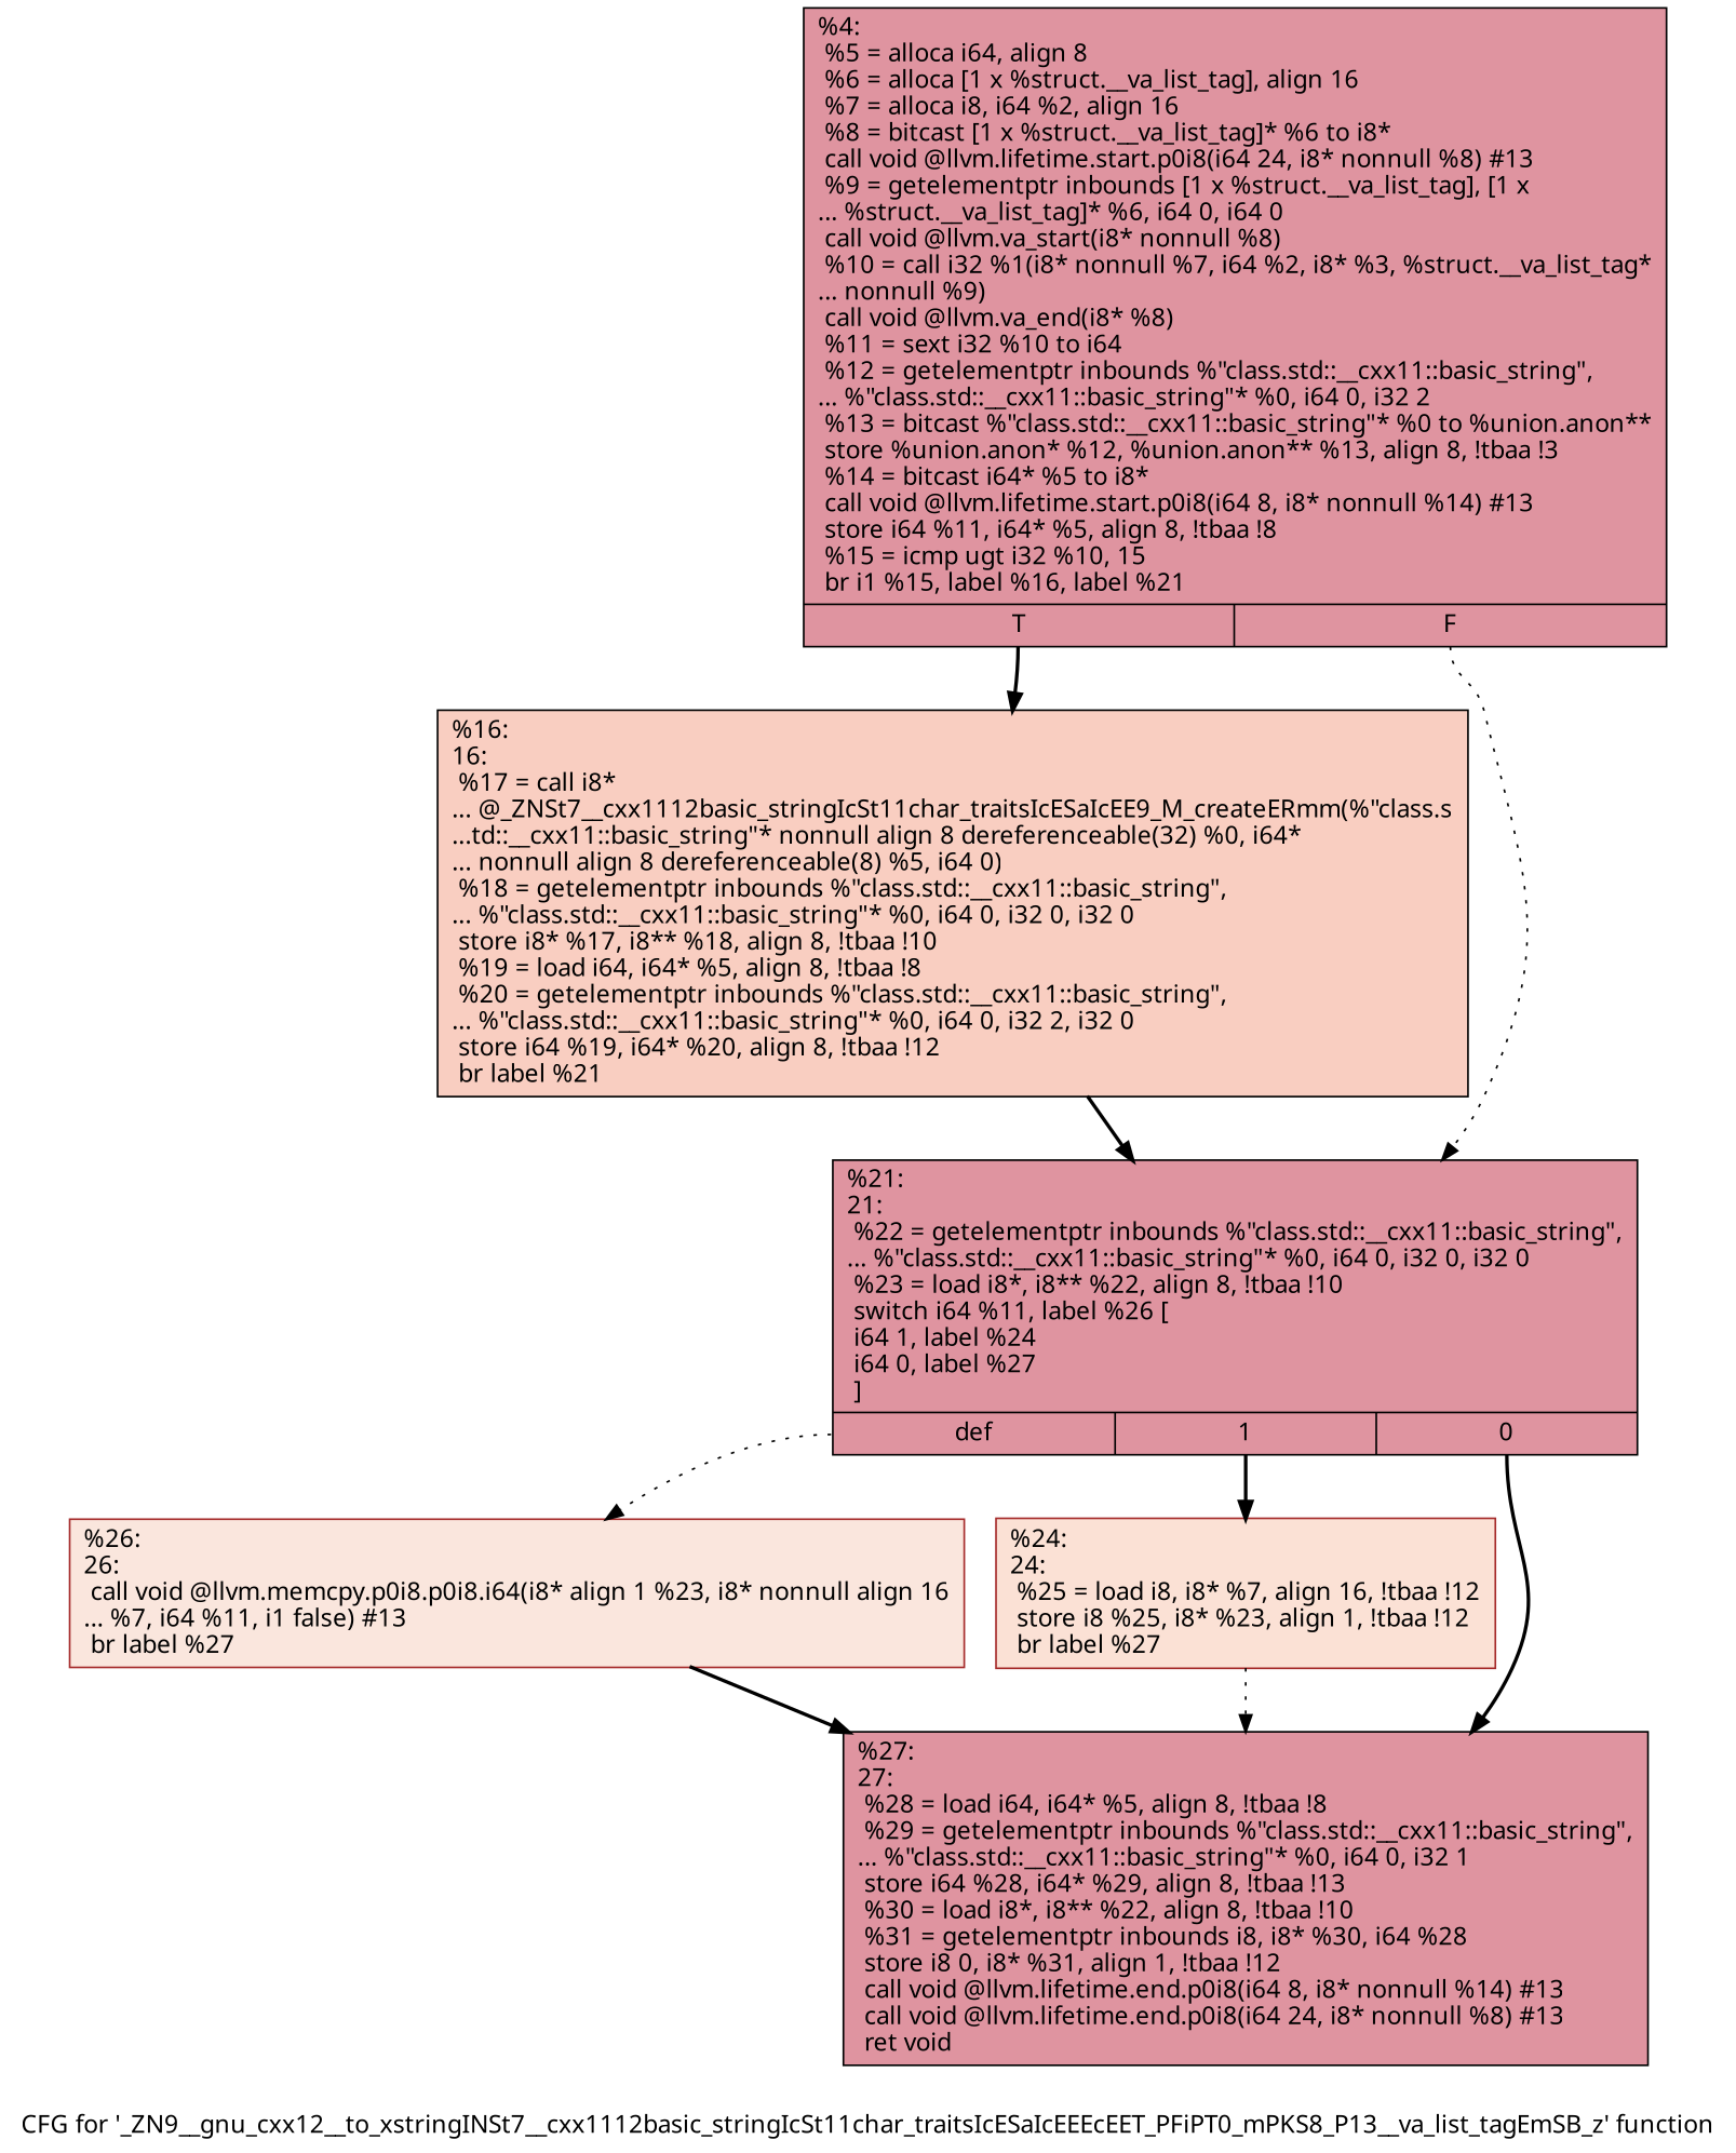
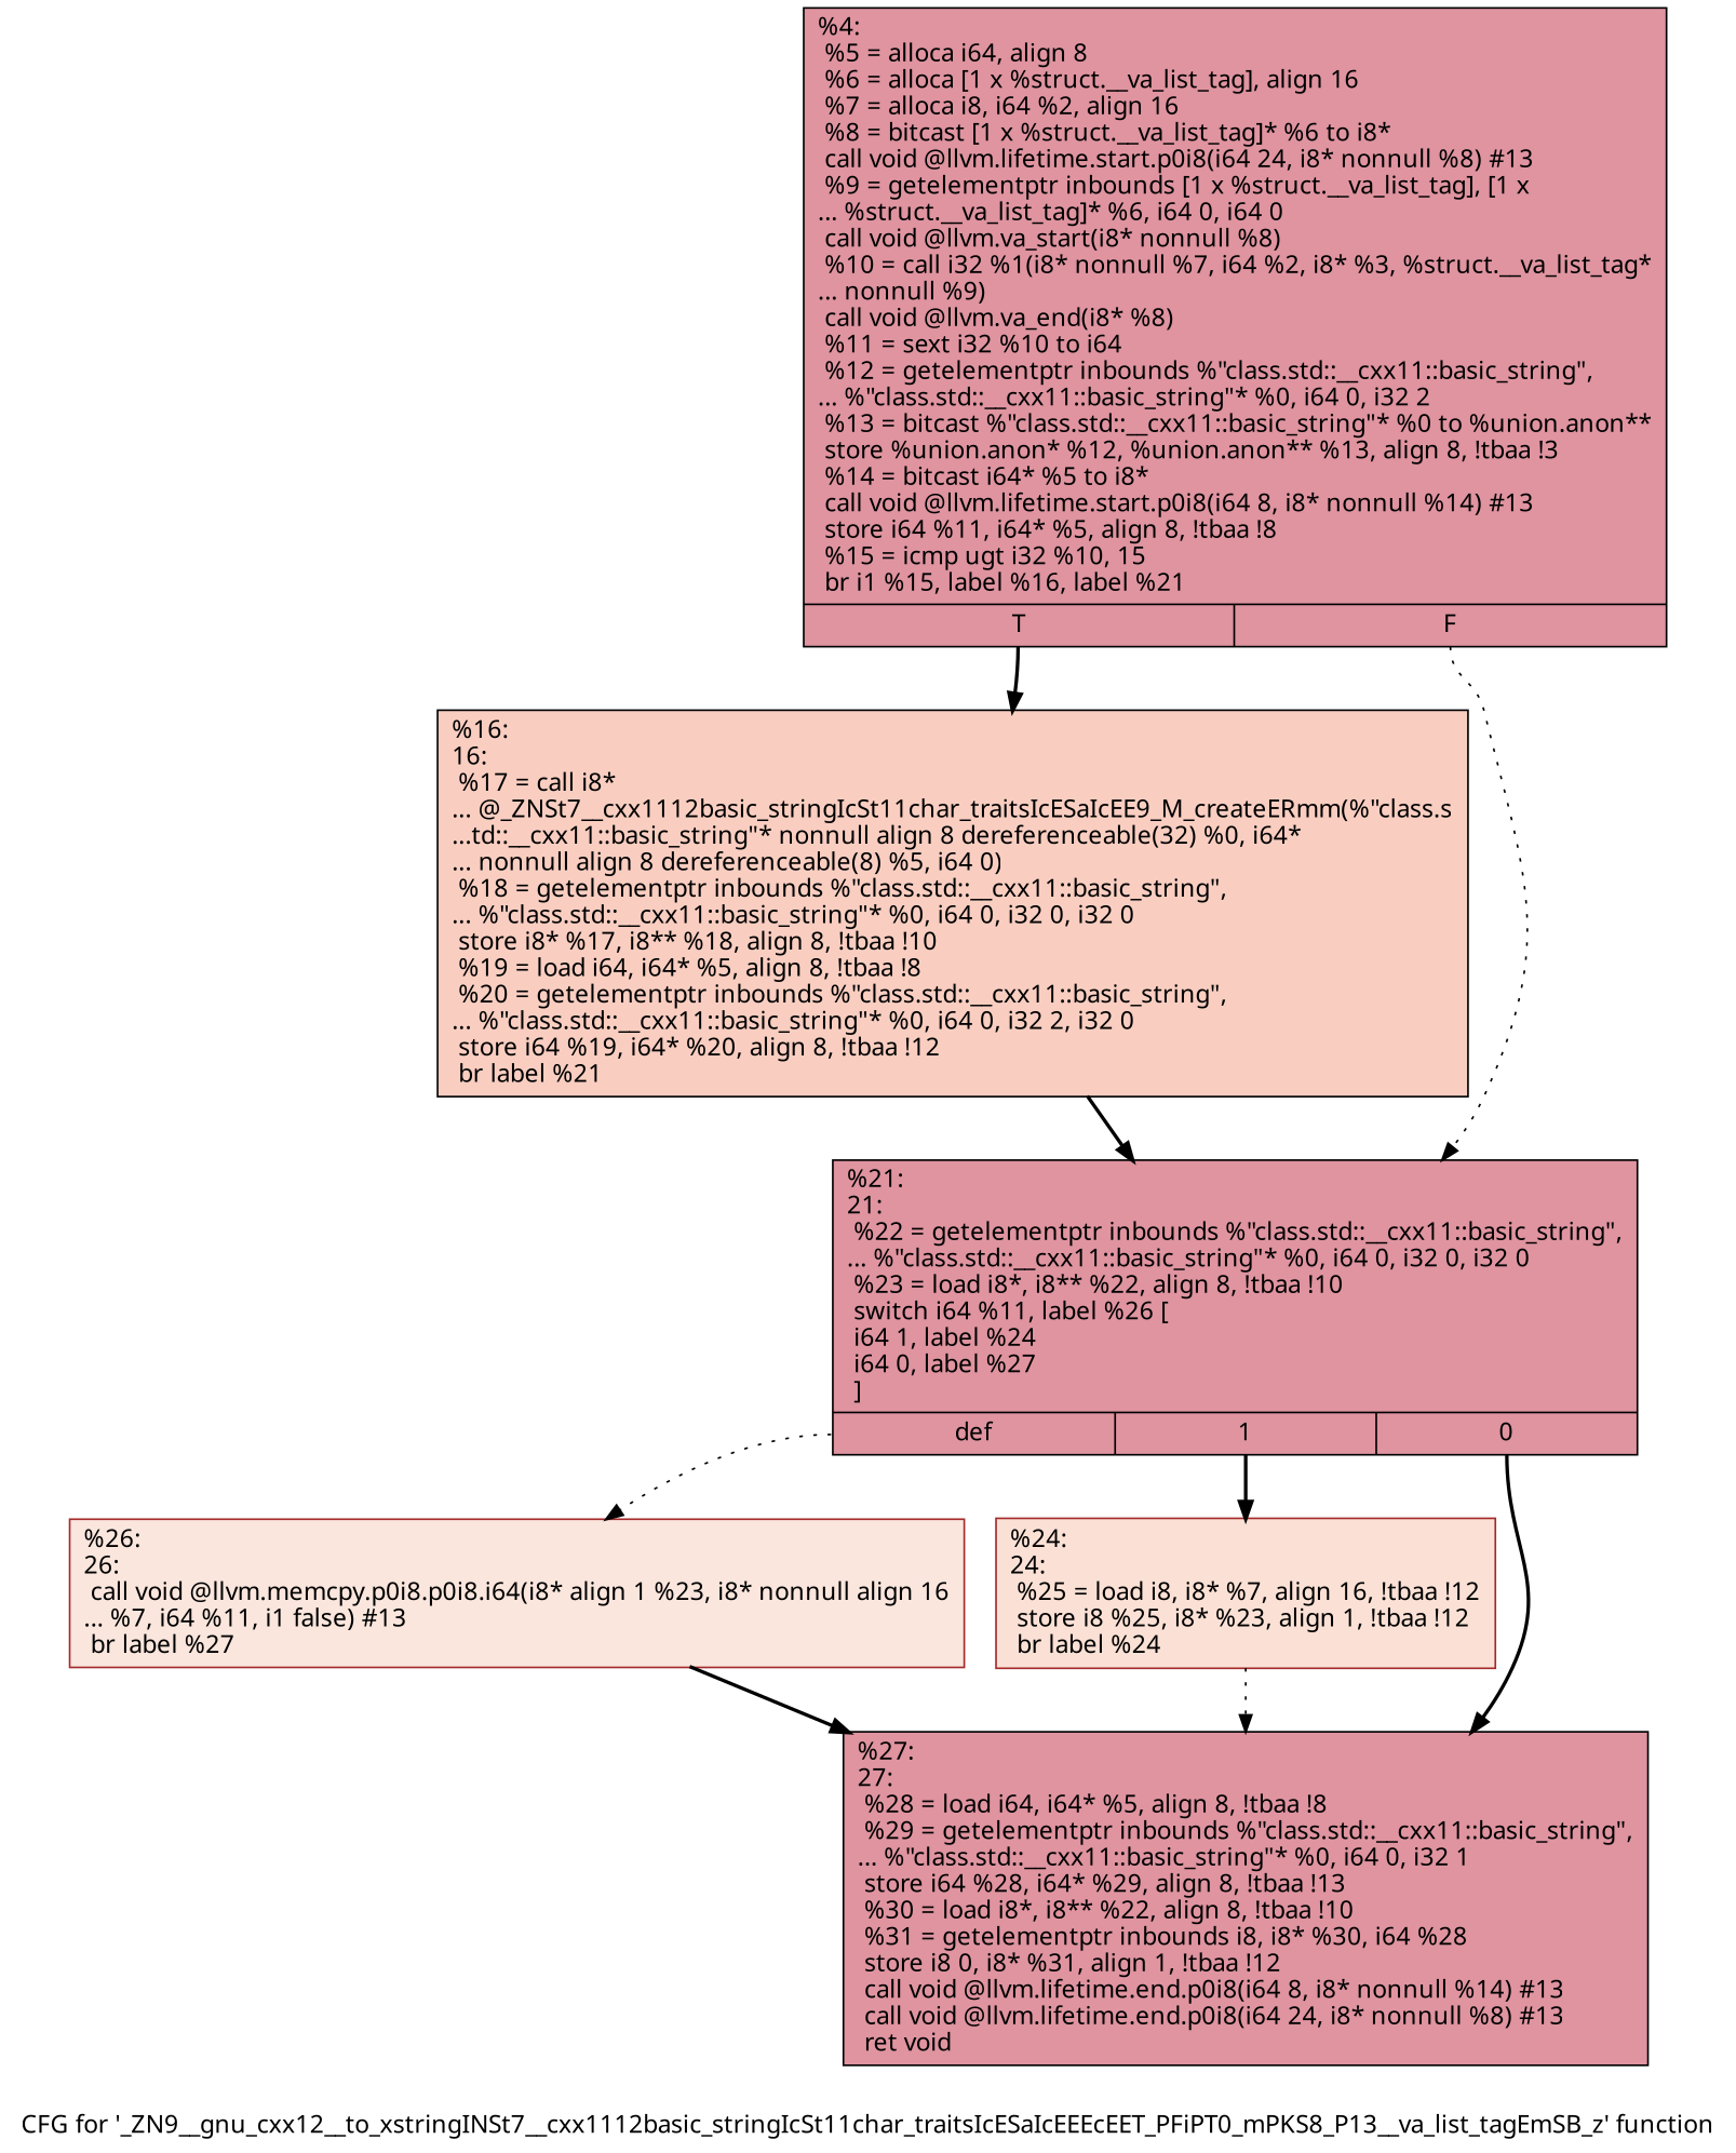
  digraph {
    label="CFG for '_ZN9__gnu_cxx12__to_xstringINSt7__cxx1112basic_stringIcSt11char_traitsIcESaIcEEEcEET_PFiPT0_mPKS8_P13__va_list_tagEmSB_z' function"
    fontname="Noto Sans"
    node [color=black fillcolor="#b70d2870" shape=record style=filled fontname="Noto Sans"]
    edge [style=bold fontname="Noto Sans"]
    n1 [label="{%4:\l  %5 = alloca i64, align 8\l  %6 = alloca [1 x %struct.__va_list_tag], align 16\l  %7 = alloca i8, i64 %2, align 16\l  %8 = bitcast [1 x %struct.__va_list_tag]* %6 to i8*\l  call void @llvm.lifetime.start.p0i8(i64 24, i8* nonnull %8) #13\l  %9 = getelementptr inbounds [1 x %struct.__va_list_tag], [1 x\l... %struct.__va_list_tag]* %6, i64 0, i64 0\l  call void @llvm.va_start(i8* nonnull %8)\l  %10 = call i32 %1(i8* nonnull %7, i64 %2, i8* %3, %struct.__va_list_tag*\l... nonnull %9)\l  call void @llvm.va_end(i8* %8)\l  %11 = sext i32 %10 to i64\l  %12 = getelementptr inbounds %\"class.std::__cxx11::basic_string\",\l... %\"class.std::__cxx11::basic_string\"* %0, i64 0, i32 2\l  %13 = bitcast %\"class.std::__cxx11::basic_string\"* %0 to %union.anon**\l  store %union.anon* %12, %union.anon** %13, align 8, !tbaa !3\l  %14 = bitcast i64* %5 to i8*\l  call void @llvm.lifetime.start.p0i8(i64 8, i8* nonnull %14) #13\l  store i64 %11, i64* %5, align 8, !tbaa !8\l  %15 = icmp ugt i32 %10, 15\l  br i1 %15, label %16, label %21\l|{<s0>T|<s1>F}}"]
    n2 [fillcolor="#f2907270" label="{%16:\l16:                                               \l  %17 = call i8*\l... @_ZNSt7__cxx1112basic_stringIcSt11char_traitsIcESaIcEE9_M_createERmm(%\"class.s\l...td::__cxx11::basic_string\"* nonnull align 8 dereferenceable(32) %0, i64*\l... nonnull align 8 dereferenceable(8) %5, i64 0)\l  %18 = getelementptr inbounds %\"class.std::__cxx11::basic_string\",\l... %\"class.std::__cxx11::basic_string\"* %0, i64 0, i32 0, i32 0\l  store i8* %17, i8** %18, align 8, !tbaa !10\l  %19 = load i64, i64* %5, align 8, !tbaa !8\l  %20 = getelementptr inbounds %\"class.std::__cxx11::basic_string\",\l... %\"class.std::__cxx11::basic_string\"* %0, i64 0, i32 2, i32 0\l  store i64 %19, i64* %20, align 8, !tbaa !12\l  br label %21\l}"]
    n3 [label="{%21:\l21:                                               \l  %22 = getelementptr inbounds %\"class.std::__cxx11::basic_string\",\l... %\"class.std::__cxx11::basic_string\"* %0, i64 0, i32 0, i32 0\l  %23 = load i8*, i8** %22, align 8, !tbaa !10\l  switch i64 %11, label %26 [\l    i64 1, label %24\l    i64 0, label %27\l  ]\l|{<s0>def|<s1>1|<s2>0}}"]
    n4 [color=brown fillcolor="#f3c7b170" label="{%26:\l26:                                               \l  call void @llvm.memcpy.p0i8.p0i8.i64(i8* align 1 %23, i8* nonnull align 16\l... %7, i64 %11, i1 false) #13\l  br label %27\l}"]
-   n5 [color=brown fillcolor="#f7bca170" label="{%24:\l24:                                               \l  %25 = load i8, i8* %7, align 16, !tbaa !12\l  store i8 %25, i8* %23, align 1, !tbaa !12\l  br label %27\l}"]
+   n5 [color=brown fillcolor="#f7bca170" label="{%24:\l24:                                               \l  %25 = load i8, i8* %7, align 16, !tbaa !12\l  store i8 %25, i8* %23, align 1, !tbaa !12\l  br label %24\l}"]
    n6 [label="{%27:\l27:                                               \l  %28 = load i64, i64* %5, align 8, !tbaa !8\l  %29 = getelementptr inbounds %\"class.std::__cxx11::basic_string\",\l... %\"class.std::__cxx11::basic_string\"* %0, i64 0, i32 1\l  store i64 %28, i64* %29, align 8, !tbaa !13\l  %30 = load i8*, i8** %22, align 8, !tbaa !10\l  %31 = getelementptr inbounds i8, i8* %30, i64 %28\l  store i8 0, i8* %31, align 1, !tbaa !12\l  call void @llvm.lifetime.end.p0i8(i64 8, i8* nonnull %14) #13\l  call void @llvm.lifetime.end.p0i8(i64 24, i8* nonnull %8) #13\l  ret void\l}"]
    n1 -> n2 [tailport=s0]
    n1 -> n3 [tailport=s1 style=dotted]
    n2 -> n3
    n3 -> n4 [tailport=s0 style=dotted]
    n3 -> n5 [tailport=s1]
    n3 -> n6 [tailport=s2]
    n4 -> n6
    n5 -> n6 [style=dotted]
  }
